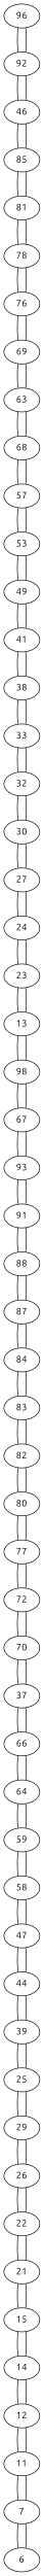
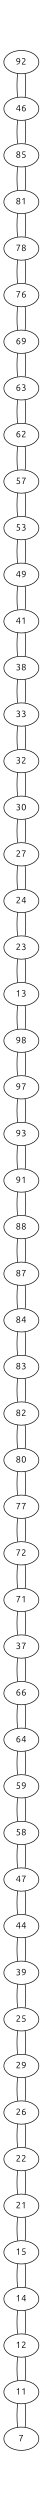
  graph {
    fontname=Ubuntu
    node [fontname=Ubuntu]
    edge [fontname=Ubuntu]
-   n1 [label=96]
    n2 [label=92]
    n3 [label=46]
    n4 [label=85]
    n5 [label=81]
    n6 [label=78]
    n7 [label=76]
    n8 [label=69]
    n9 [label=63]
-   n10 [label=68]
+   n10 [label=62]
    n11 [label=57]
    n12 [label=53]
    n13 [label=49]
    n14 [label=41]
    n15 [label=38]
    n16 [label=33]
    n17 [label=32]
    n18 [label=30]
    n19 [label=27]
    n20 [label=24]
    n21 [label=23]
    n22 [label=13]
    n23 [label=98]
-   n24 [label=67]
+   n24 [label=97]
    n25 [label=93]
    n26 [label=91]
    n27 [label=88]
    n28 [label=87]
    n29 [label=84]
    n30 [label=83]
    n31 [label=82]
    n32 [label=80]
    n33 [label=77]
    n34 [label=72]
-   n35 [label=70]
+   n35 [label=71]
    n36 [label=37]
    n37 [label=66]
    n38 [label=64]
    n39 [label=59]
    n40 [label=58]
    n41 [label=47]
    n42 [label=44]
    n43 [label=39]
    n44 [label=25]
    n45 [label=29]
    n46 [label=26]
    n47 [label=22]
    n48 [label=21]
    n49 [label=15]
    n50 [label=14]
    n51 [label=12]
    n52 [label=11]
    n53 [label=7]
-   n54 [label=6]
-   n1 -- n2
-   n2 -- n1
    n2 -- n3
    n3 -- n2
    n3 -- n4
    n4 -- n3
    n4 -- n5
    n5 -- n4
    n5 -- n6
    n6 -- n5
    n6 -- n7
    n7 -- n6
    n7 -- n8
    n8 -- n7
    n8 -- n9
    n9 -- n8
    n9 -- n10
    n10 -- n9
    n10 -- n11
    n11 -- n10
    n11 -- n12
    n12 -- n11
    n12 -- n13
    n13 -- n12
    n13 -- n14
    n14 -- n13
    n14 -- n15
    n15 -- n14
    n15 -- n16
    n16 -- n15
    n16 -- n17
    n17 -- n16
    n17 -- n18
    n18 -- n17
    n18 -- n19
    n19 -- n18
    n19 -- n20
    n20 -- n19
    n20 -- n21
    n21 -- n20
    n21 -- n22
    n22 -- n21
    n22 -- n23
    n23 -- n22
    n23 -- n24
    n24 -- n23
    n24 -- n25
    n25 -- n24
    n25 -- n26
    n26 -- n25
    n26 -- n27
    n27 -- n26
    n27 -- n28
    n28 -- n27
    n28 -- n29
    n29 -- n28
    n29 -- n30
    n30 -- n29
    n30 -- n31
    n31 -- n30
    n31 -- n32
    n32 -- n31
    n32 -- n33
    n33 -- n32
    n33 -- n34
    n34 -- n33
    n34 -- n35
    n35 -- n34
    n35 -- n36
    n36 -- n35
    n36 -- n37
    n37 -- n36
    n37 -- n38
    n38 -- n37
    n38 -- n39
    n39 -- n38
    n39 -- n40
    n40 -- n39
    n40 -- n41
    n41 -- n40
    n41 -- n42
    n42 -- n41
    n42 -- n43
    n43 -- n42
    n43 -- n44
    n44 -- n43
    n44 -- n45
    n45 -- n44
    n45 -- n46
    n46 -- n45
    n46 -- n47
    n47 -- n46
    n47 -- n48
    n48 -- n47
    n48 -- n49
    n49 -- n48
    n49 -- n50
    n50 -- n49
    n50 -- n51
    n51 -- n50
    n51 -- n52
    n52 -- n51
    n52 -- n53
    n53 -- n52
-   n53 -- n54
-   n54 -- n53
  }
